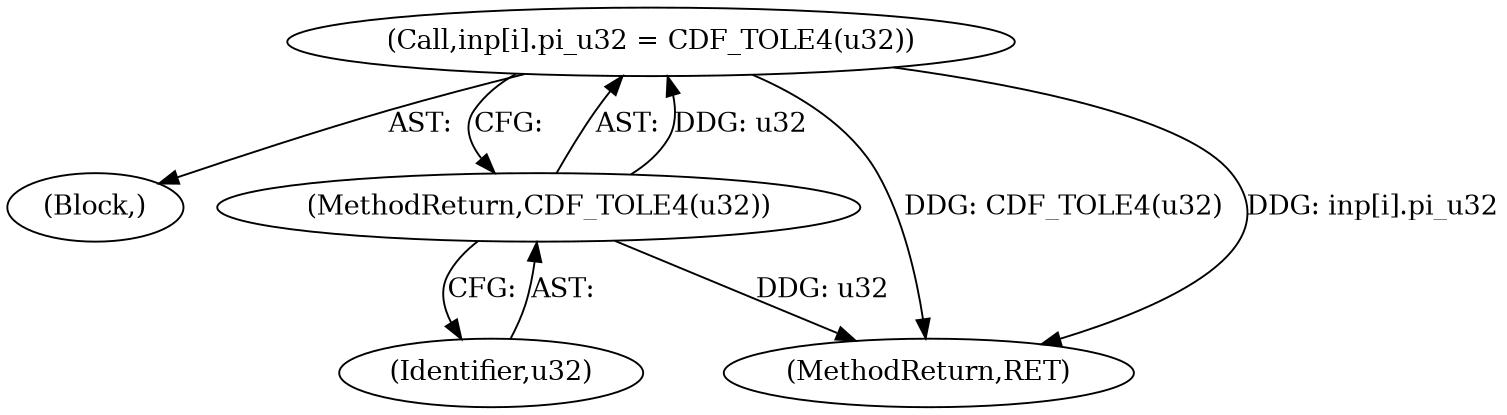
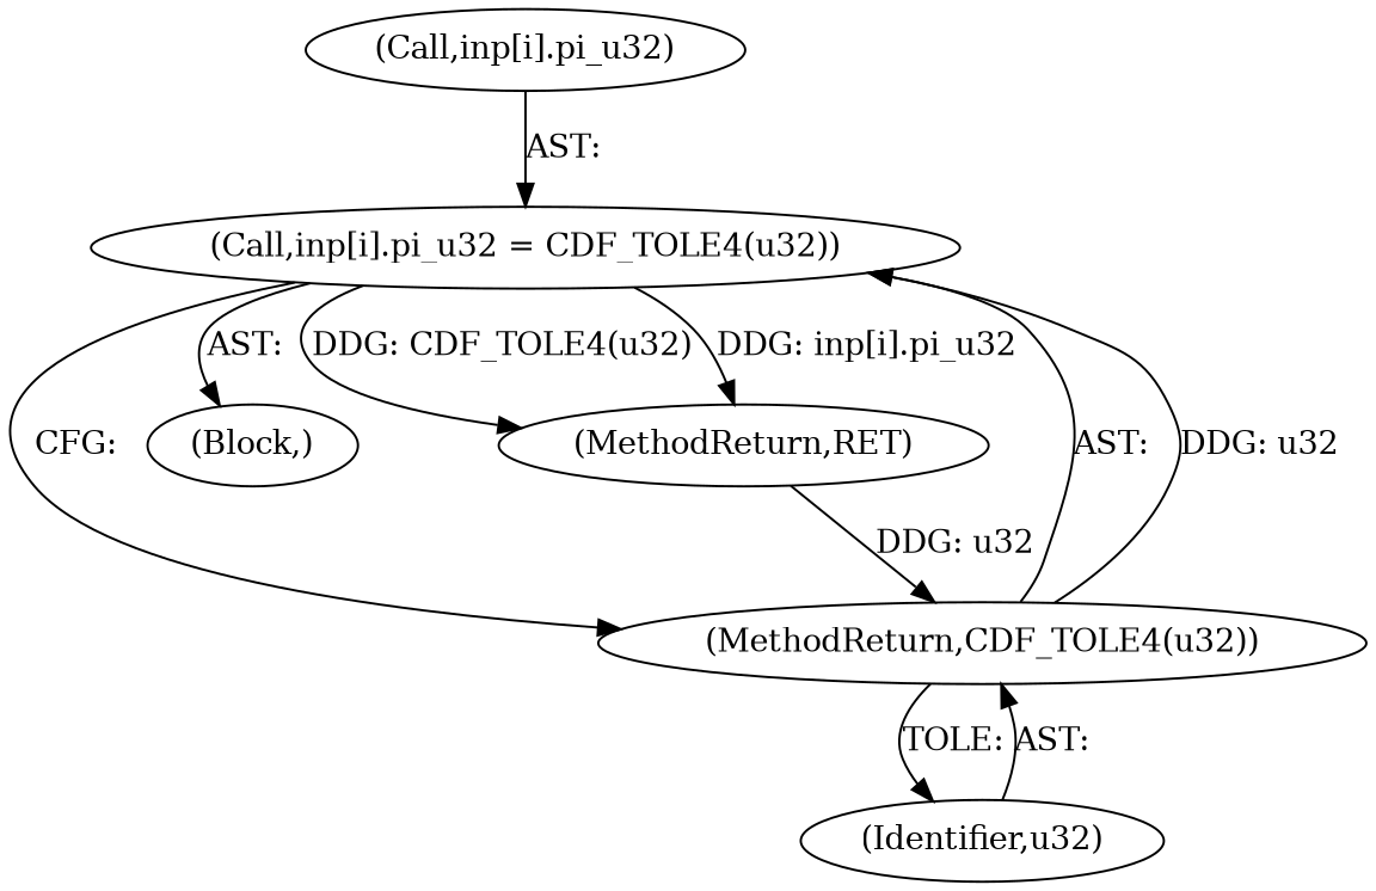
  digraph {
    n1 [label="(Call,inp[i].pi_u32 = CDF_TOLE4(u32))"]
    n2 [label="(MethodReturn,CDF_TOLE4(u32))"]
    n3 [label="(Block,)"]
    n4 [label="(MethodReturn,RET)"]
    n5 [label="(Identifier,u32)"]
+   n6 [label="(Call,inp[i].pi_u32)"]
    n1 -> n2 [label="CFG: "]
    n1 -> n3 [label="AST: "]
    n1 -> n4 [label="DDG: CDF_TOLE4(u32)"]
    n1 -> n4 [label="DDG: inp[i].pi_u32"]
    n2 -> n1 [label="AST: "]
    n2 -> n1 [label="DDG: u32"]
-   n2 -> n4 [label="DDG: u32"]
-   n2 -> n5 [label="CFG: "]
+   n4 -> n2 [label="DDG: u32"]
+   n2 -> n5 [label="TOLE: "]
    n5 -> n2 [label="AST: "]
+   n6 -> n1 [label="AST: "]
  }
